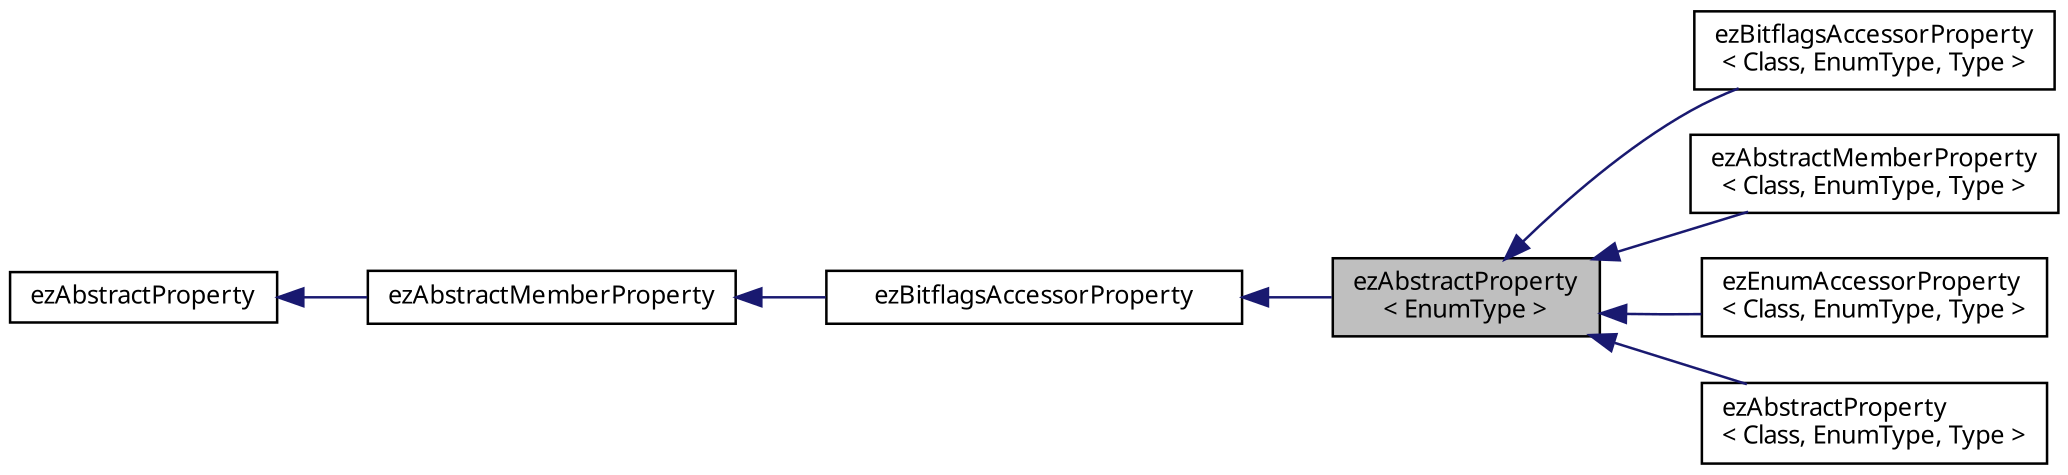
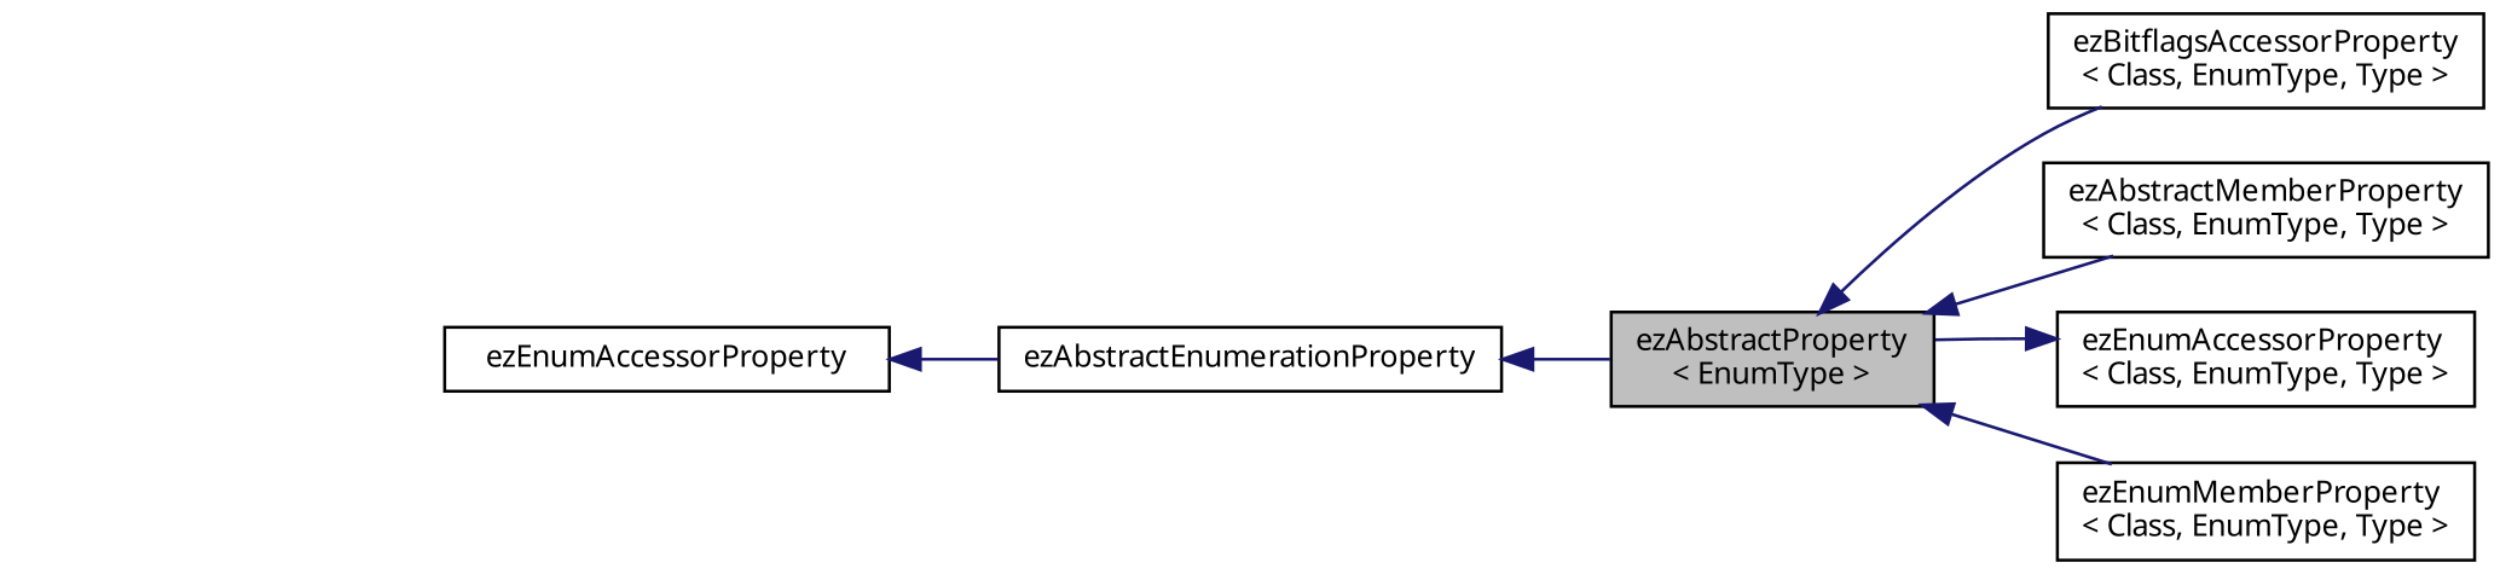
  digraph {
    fontname="Noto Sans"
    rankdir=LR
    node [color=black fillcolor=white fontname="Noto Sans" fontsize=10 shape=record style=filled]
    edge [color=midnightblue dir=back fontname="Noto Sans" fontsize=10 labelfontname=Helvetica labelfontsize=10 style=solid]
    n1 [fillcolor=grey75 fontcolor=black height=0.2 label="ezAbstractProperty\l\< EnumType \>" width=0.4]
    n2 [height=0.2 label="ezBitflagsAccessorProperty\l\< Class, EnumType, Type \>" width=0.4]
    n3 [height=0.2 label="ezAbstractMemberProperty\l\< Class, EnumType, Type \>" width=0.4]
    n4 [height=0.2 label="ezEnumAccessorProperty\l\< Class, EnumType, Type \>" width=0.4]
-   n5 [height=0.2 label="ezAbstractProperty\l\< Class, EnumType, Type \>" width=0.4]
-   n6 [height=0.2 label=ezBitflagsAccessorProperty width=0.4]
-   n7 [height=0.2 label=ezAbstractMemberProperty width=0.4]
-   n8 [height=0.2 label=ezAbstractProperty width=0.4]
+   n5 [height=0.2 label="ezEnumMemberProperty\l\< Class, EnumType, Type \>" width=0.4]
+   n6 [height=0.2 label=ezAbstractEnumerationProperty width=0.4]
+   n7 [height=0.2 label=ezEnumAccessorProperty width=0.4]
    n1 -> n2
    n1 -> n3
-   n1 -> n4
+   n4 -> n1
    n1 -> n5
    n6 -> n1
    n7 -> n6
-   n8 -> n7
  }
